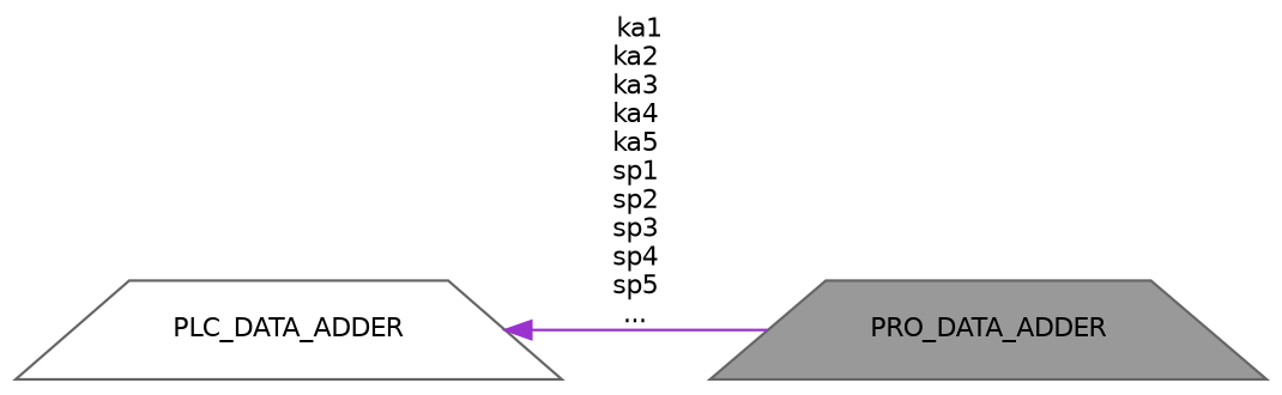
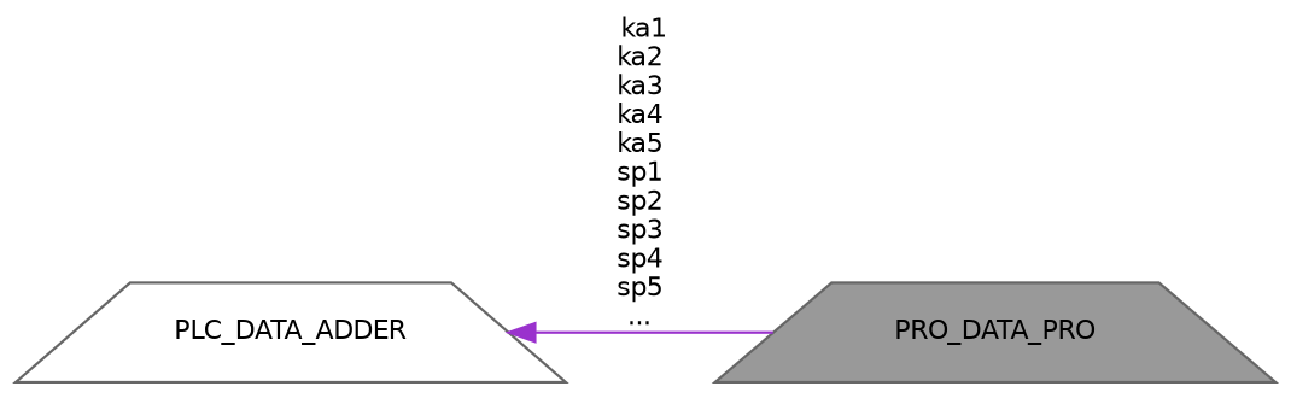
  digraph {
    rankdir=LR
    node [color=gray40 fontname=Helvetica fontsize=10 shape=trapezium style=filled]
-   n1 [fillcolor=grey60 fontcolor=black height=0.2 label=PRO_DATA_ADDER width=0.4]
+   n1 [fillcolor=grey60 fontcolor=black height=0.2 label=PRO_DATA_PRO width=0.4]
    n2 [fillcolor=white height=0.2 label=PLC_DATA_ADDER width=0.4]
    n2 -> n1 [color=darkorchid3 dir=back fontname=Helvetica fontsize=10 label=" ka1\nka2\nka3\nka4\nka5\nsp1\nsp2\nsp3\nsp4\nsp5\n..." labelfontname=Helvetica labelfontsize=10 style=solid]
  }
